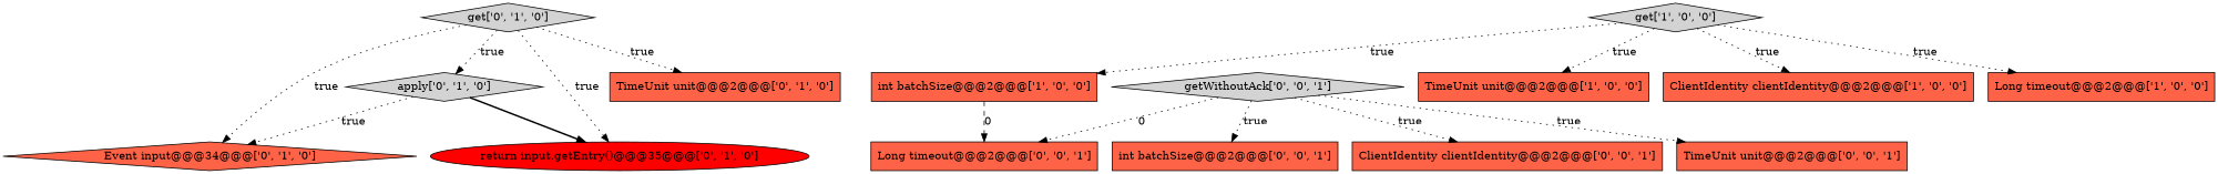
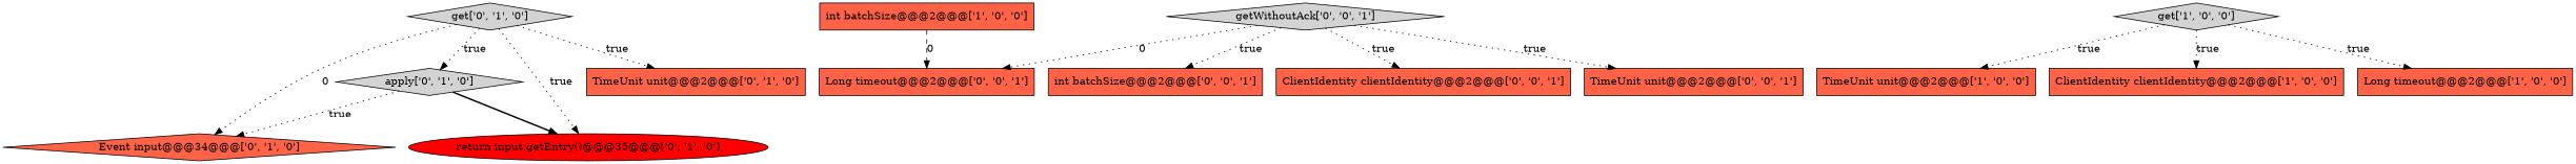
  digraph {
    node [fillcolor=tomato shape=box style=filled]
    edge [style=dotted]
    n1 [label="Event input@@@34@@@['0', '1', '0']" shape=diamond]
    n2 [fillcolor=lightgray label="apply['0', '1', '0']" shape=diamond]
    n3 [fillcolor=red label="return input.getEntry()@@@35@@@['0', '1', '0']" shape=ellipse]
    n4 [label="TimeUnit unit@@@2@@@['0', '0', '1']"]
    n5 [fillcolor=lightgray label="get['1', '0', '0']" shape=diamond]
    n6 [label="TimeUnit unit@@@2@@@['1', '0', '0']"]
    n7 [label="ClientIdentity clientIdentity@@@2@@@['1', '0', '0']"]
    n8 [label="int batchSize@@@2@@@['1', '0', '0']"]
    n9 [label="Long timeout@@@2@@@['1', '0', '0']"]
    n10 [label="Long timeout@@@2@@@['0', '0', '1']"]
    n11 [label="int batchSize@@@2@@@['0', '0', '1']"]
    n12 [label="TimeUnit unit@@@2@@@['0', '1', '0']"]
    n13 [fillcolor=lightgray label="get['0', '1', '0']" shape=diamond]
    n14 [label="ClientIdentity clientIdentity@@@2@@@['0', '0', '1']"]
    n15 [fillcolor=lightgray label="getWithoutAck['0', '0', '1']" shape=diamond]
    n2 -> n1 [label=true]
    n2 -> n3 [style=bold]
    n5 -> n6 [label=true]
    n5 -> n7 [label=true]
-   n5 -> n8 [label=true]
    n5 -> n9 [label=true]
    n8 -> n10 [label=0 style=dashed]
-   n13 -> n1 [label=true]
+   n13 -> n1 [label=0]
    n13 -> n2 [label=true]
    n13 -> n3 [label=true]
    n13 -> n12 [label=true]
    n15 -> n4 [label=true]
    n15 -> n10 [label=0]
    n15 -> n11 [label=true]
    n15 -> n14 [label=true]
  }
